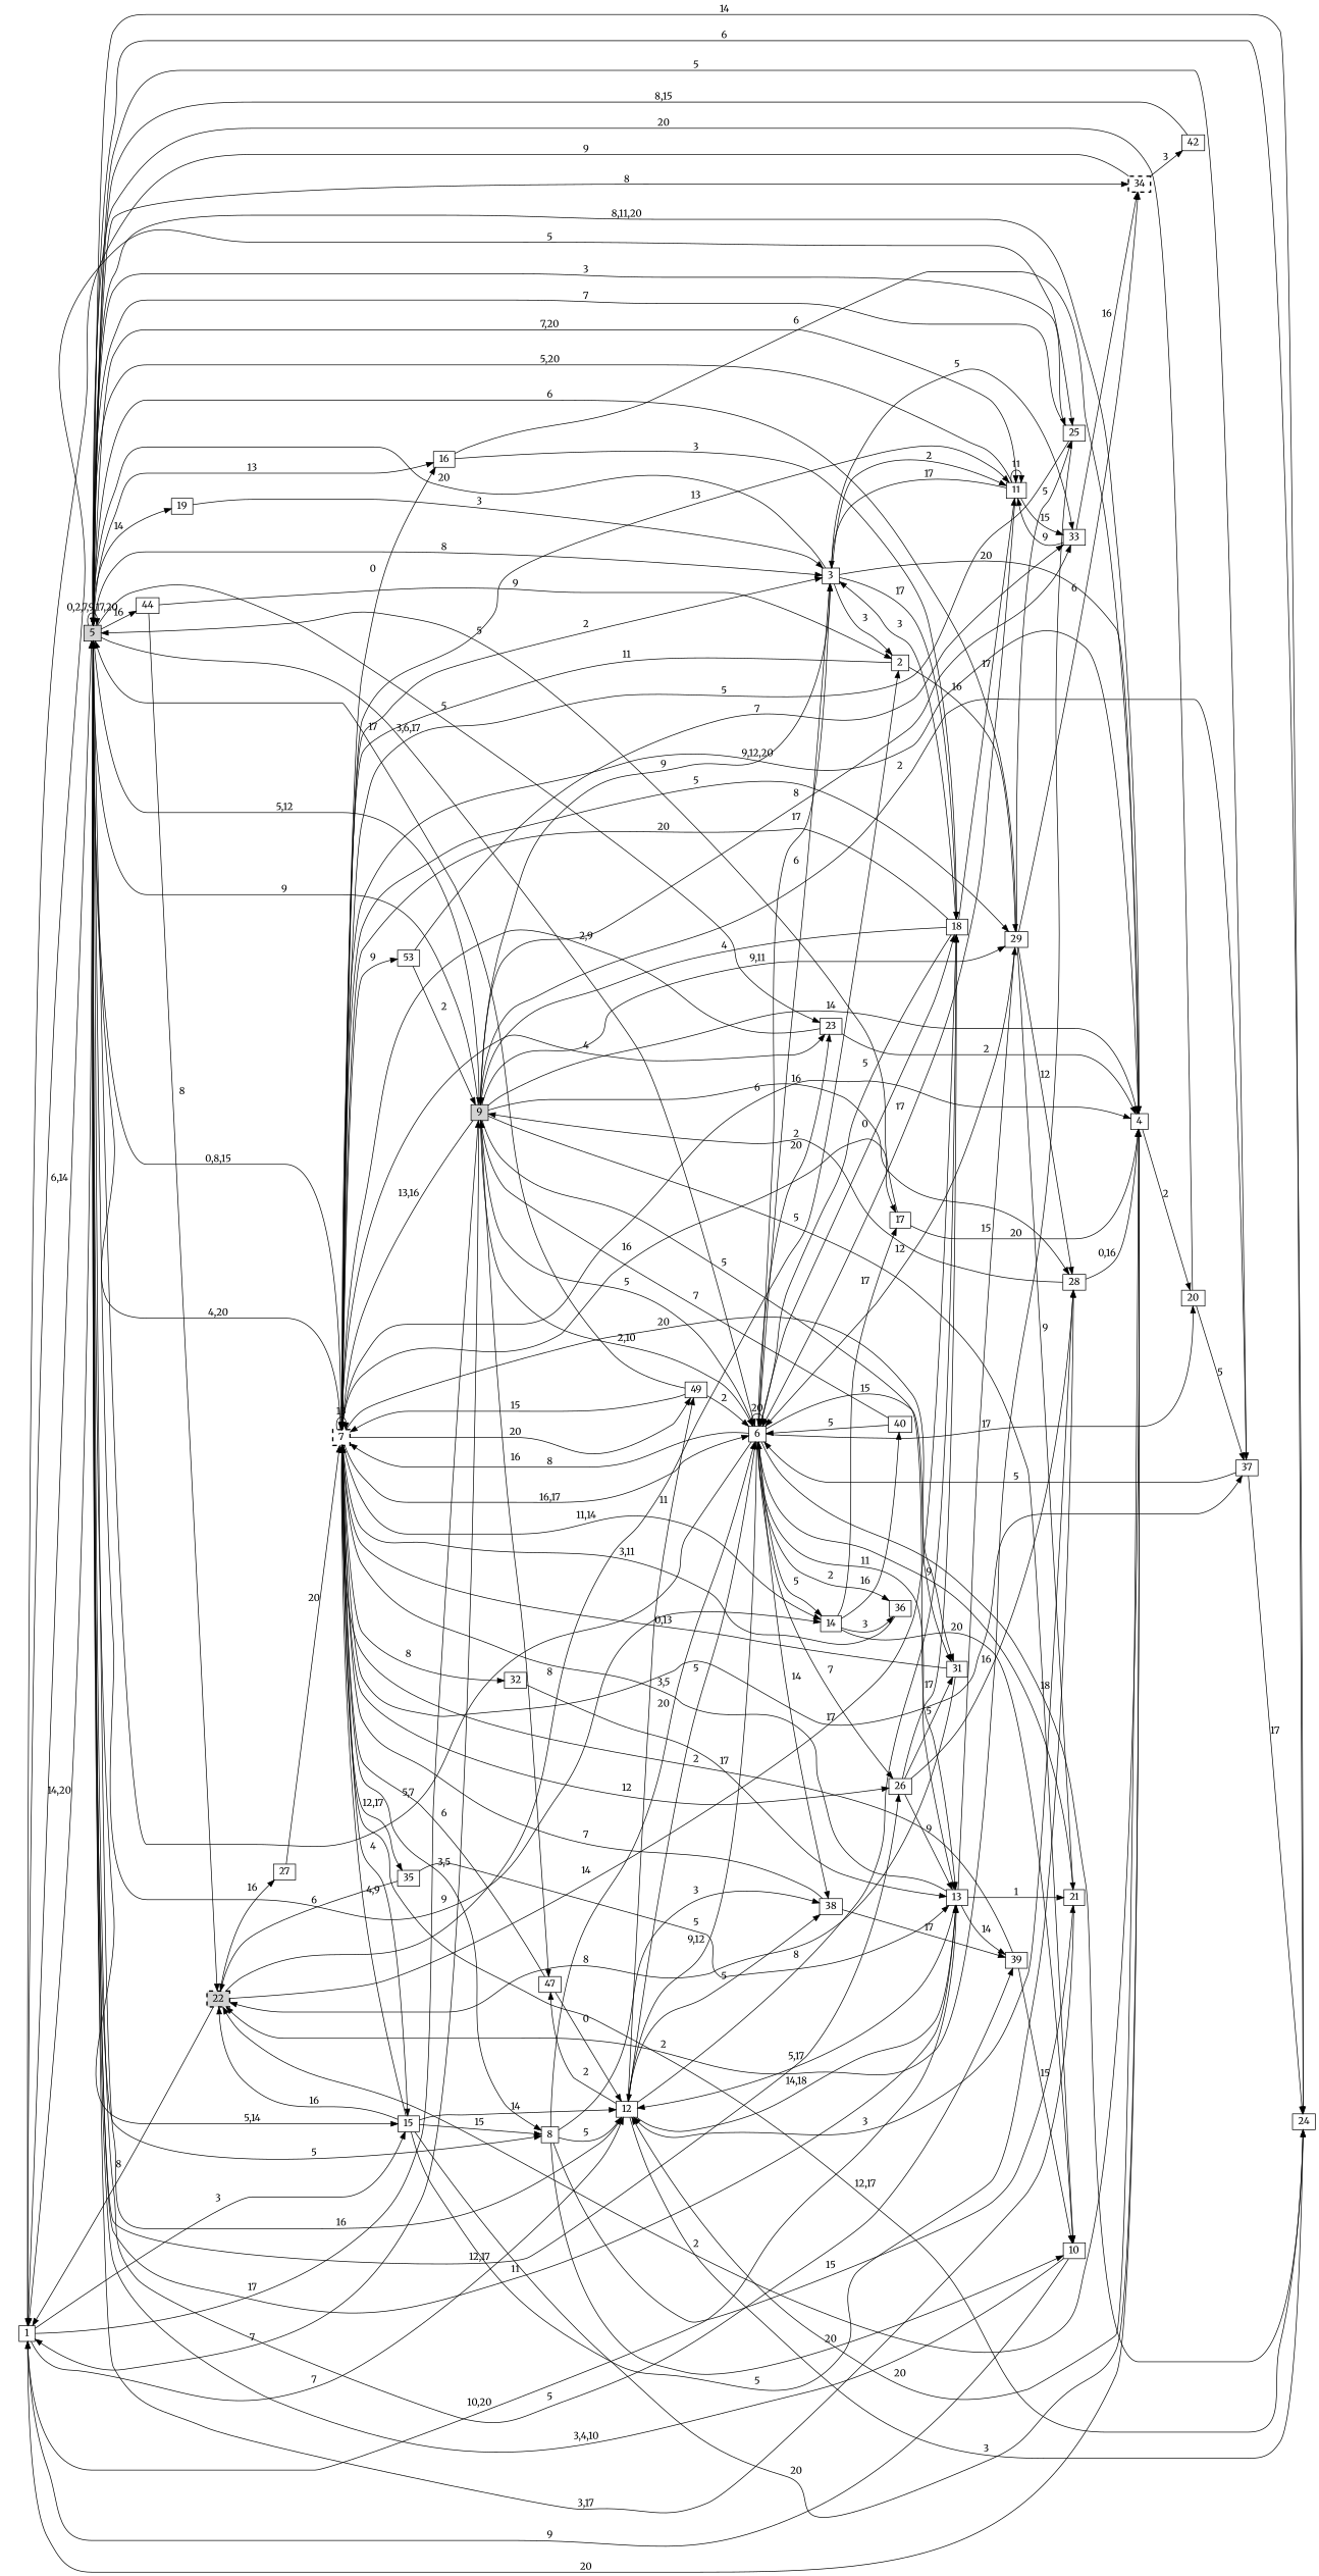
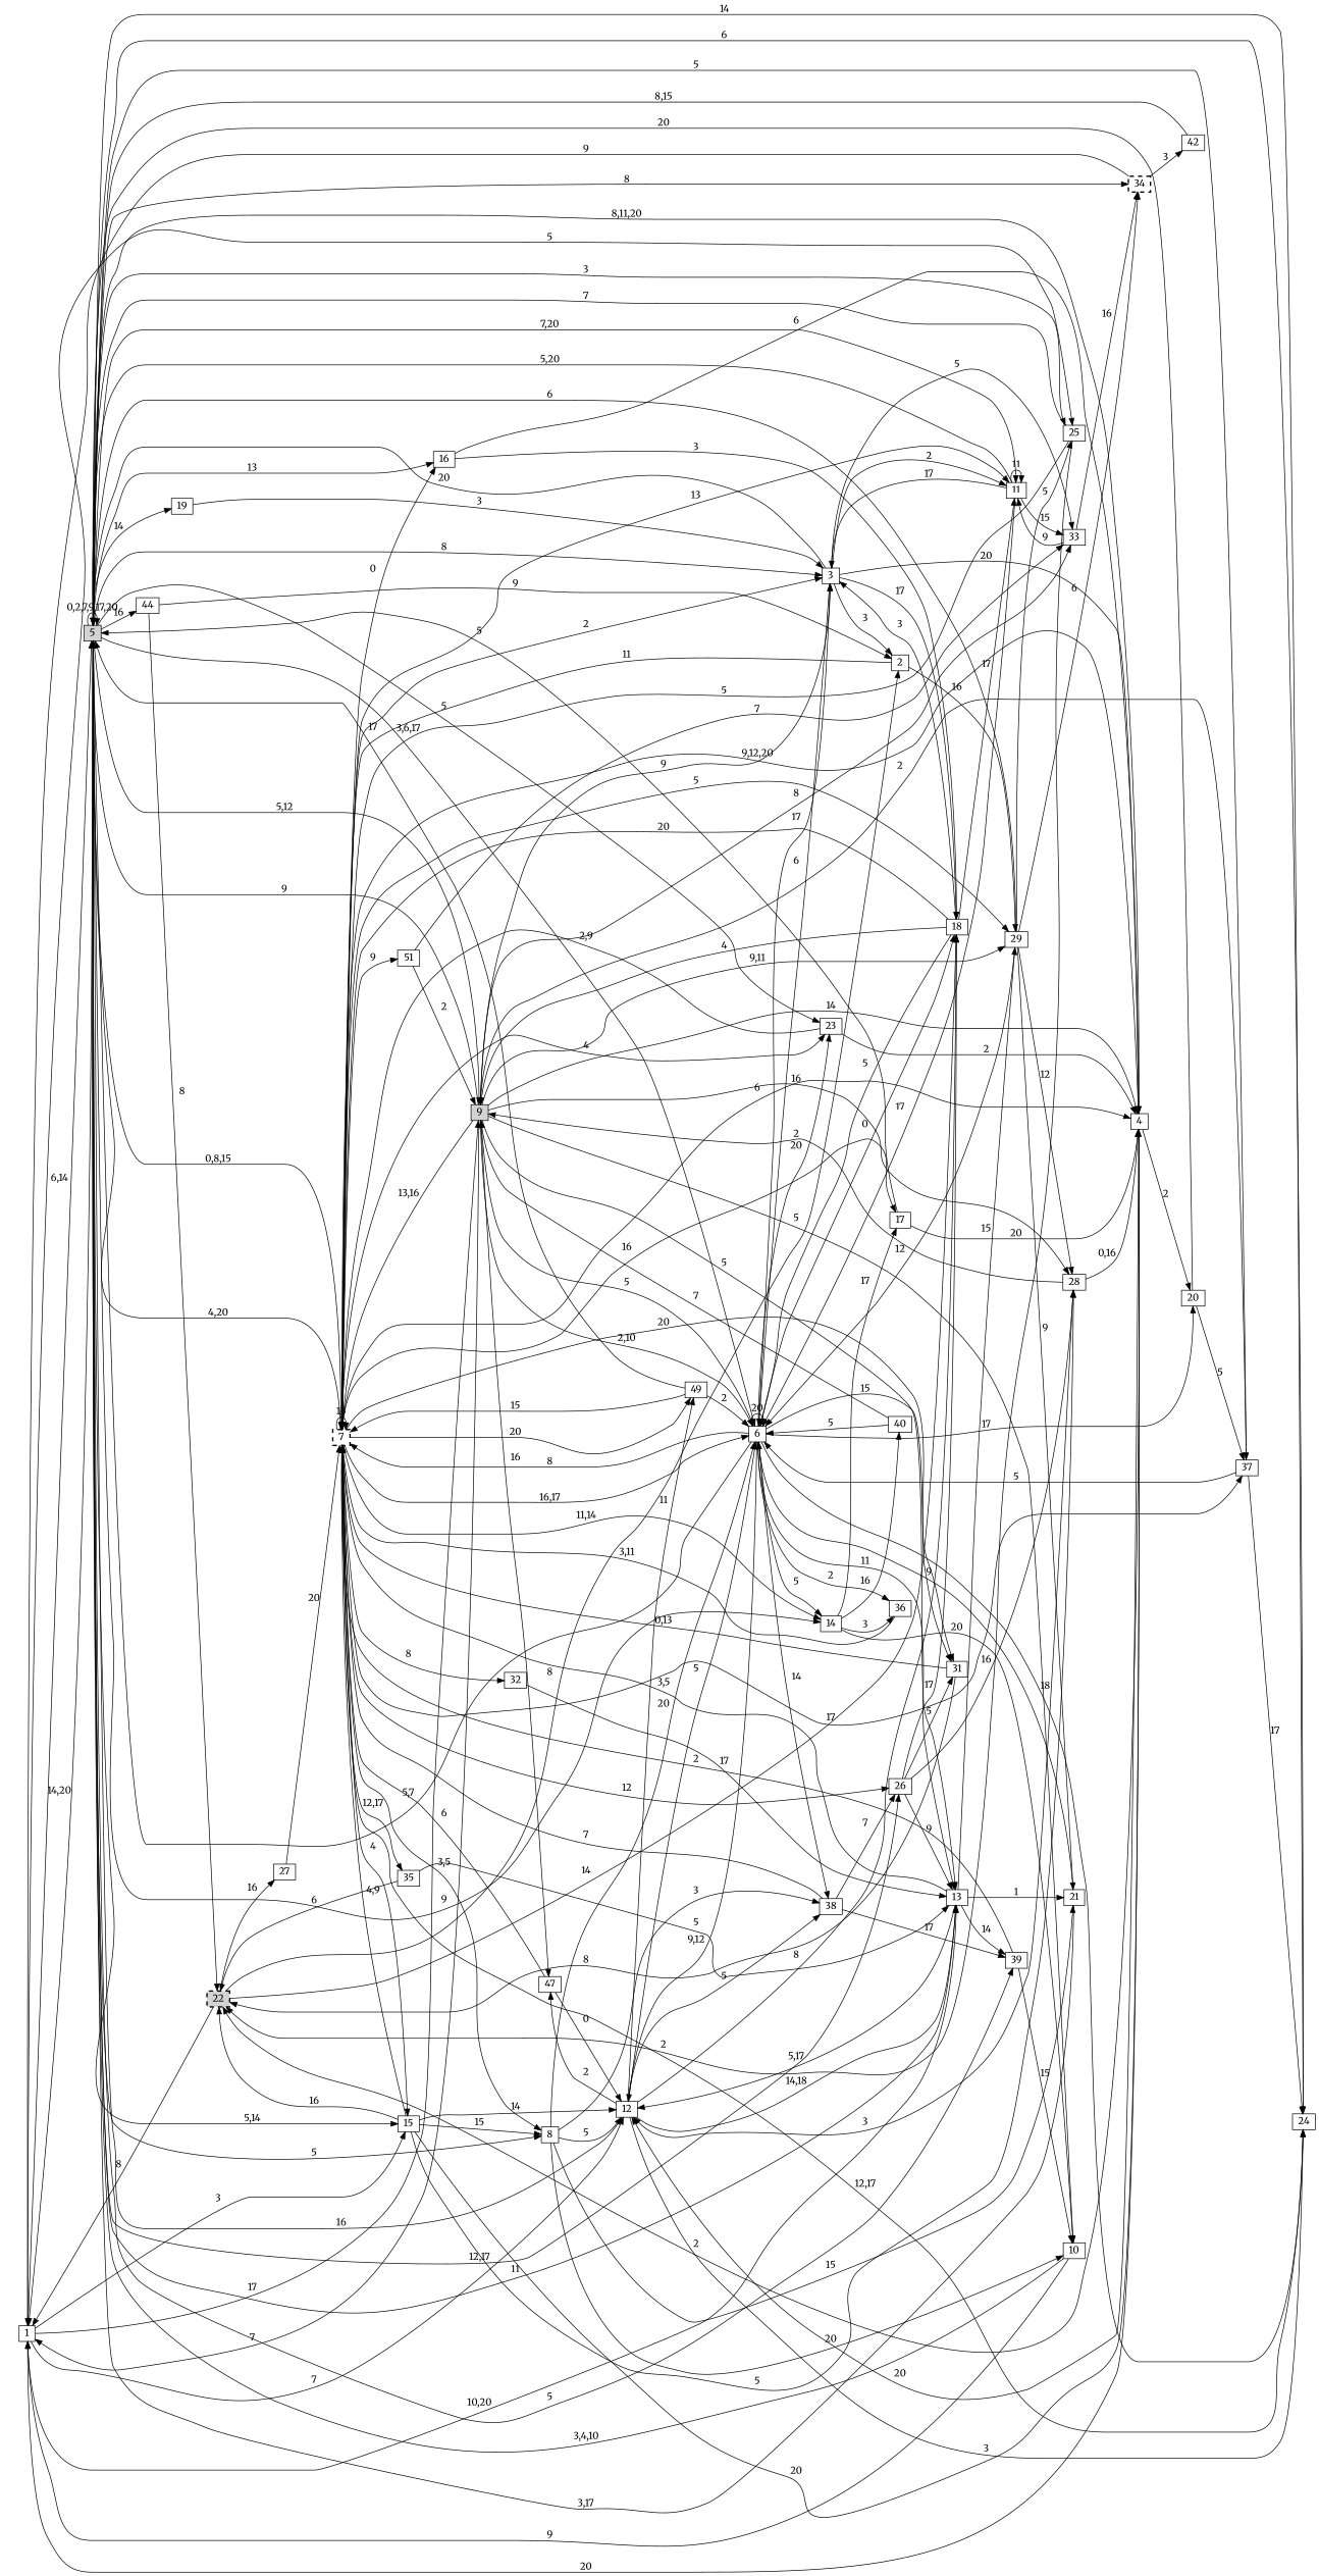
  digraph {
    fontname=Merriweather
    rankdir=LR
    node [fontname=Merriweather shape=box]
    edge [fontname=Merriweather]
    n1 [height=0.1 label=1 width=0.1]
    n2 [height=0.1 label=5 style=filled width=0.1]
    n3 [height=0.1 label=9 style=filled width=0.1]
    n4 [height=0.1 label=12 width=0.1]
    n5 [height=0.1 label=13 width=0.1]
    n6 [height=0.1 label=15 width=0.1]
    n7 [height=0.1 label=25 width=0.1]
    n8 [height=0.1 label=7 style="bold,dashed" width=0.1]
    n9 [height=0.1 label=3 width=0.1]
    n10 [height=0.1 label=6 width=0.1]
    n11 [height=0.1 label=11 width=0.1]
    n12 [height=0.1 label=8 width=0.1]
    n13 [height=0.1 label=14 width=0.1]
    n14 [height=0.1 label=16 width=0.1]
    n15 [height=0.1 label=19 width=0.1]
    n16 [height=0.1 label=23 width=0.1]
    n17 [height=0.1 label=24 width=0.1]
    n18 [height=0.1 label=26 width=0.1]
    n19 [height=0.1 label=34 style="bold,dashed" width=0.1]
    n20 [height=0.1 label=39 width=0.1]
    n21 [height=0.1 label=44 width=0.1]
    n22 [height=0.1 label=4 width=0.1]
    n23 [height=0.1 label=29 width=0.1]
    n24 [height=0.1 label=37 width=0.1]
    n25 [height=0.1 label=10 width=0.1]
    n26 [height=0.1 label=28 width=0.1]
    n27 [height=0.1 label=33 width=0.1]
    n28 [height=0.1 label=47 width=0.1]
    n29 [height=0.1 label=18 width=0.1]
    n30 [height=0.1 label=38 width=0.1]
    n31 [height=0.1 label=49 width=0.1]
    n32 [height=0.1 label=21 width=0.1]
    n33 [height=0.1 label=22 style="filled,bold,dashed" width=0.1]
    n34 [height=0.1 label=2 width=0.1]
    n35 [height=0.1 label=20 width=0.1]
    n36 [height=0.1 label=31 width=0.1]
    n37 [height=0.1 label=17 width=0.1]
    n38 [height=0.1 label=32 width=0.1]
    n39 [height=0.1 label=35 width=0.1]
-   n40 [height=0.1 label=53 width=0.1]
+   n40 [height=0.1 label=51 width=0.1]
    n41 [height=0.1 label=36 width=0.1]
    n42 [height=0.1 label=40 width=0.1]
    n43 [height=0.1 label=27 width=0.1]
    n44 [height=0.1 label=42 width=0.1]
    n1 -> n2 [label="6,14"]
    n1 -> n3 [label=17]
    n1 -> n4 [label=7]
    n1 -> n5 [label="10,20"]
    n1 -> n6 [label=3]
    n1 -> n7 [label=5]
    n2 -> n1 [label="14,20"]
    n2 -> n2 [label="0,2,7,9,17,20"]
    n2 -> n3 [label="5,12"]
    n2 -> n5 [label=11]
    n2 -> n6 [label="5,14"]
    n2 -> n7 [label=3]
    n2 -> n8 [label="0,8,15"]
    n2 -> n9 [label=8]
    n2 -> n10 [label="3,6,17"]
    n2 -> n11 [label="7,20"]
    n2 -> n12 [label=5]
    n2 -> n13 [label=9]
    n2 -> n14 [label=13]
    n2 -> n15 [label=14]
    n2 -> n16 [label=5]
    n2 -> n17 [label=14]
    n2 -> n18 [label="12,17"]
    n2 -> n19 [label=8]
    n2 -> n20 [label=5]
    n2 -> n21 [label=16]
    n3 -> n1 [label=7]
    n3 -> n2 [label=9]
    n3 -> n5 [label=5]
    n3 -> n8 [label="13,16"]
    n3 -> n9 [label=9]
    n3 -> n10 [label="2,10"]
    n3 -> n22 [label=14]
    n3 -> n23 [label="9,11"]
    n3 -> n24 [label=2]
    n3 -> n25 [label=5]
    n3 -> n26 [label=16]
    n3 -> n27 [label=8]
    n3 -> n28 [label=16]
    n4 -> n2 [label=16]
    n4 -> n5 [label="14,18"]
    n4 -> n10 [label=5]
    n4 -> n17 [label=3]
    n4 -> n28 [label=2]
    n4 -> n29 [label=8]
    n4 -> n30 [label=5]
    n4 -> n31 [label=11]
    n5 -> n4 [label="5,17"]
    n5 -> n8 [label="3,5"]
    n5 -> n20 [label=14]
    n5 -> n23 [label=15]
    n5 -> n32 [label=1]
    n6 -> n4 [label=14]
    n6 -> n8 [label="4,9"]
    n6 -> n12 [label=15]
    n6 -> n22 [label=20]
    n6 -> n26 [label=5]
    n6 -> n33 [label=16]
    n7 -> n2 [label=7]
    n7 -> n8 [label=5]
    n7 -> n33 [label=2]
    n8 -> n2 [label="4,20"]
    n8 -> n6 [label=4]
    n8 -> n8 [label=13]
    n8 -> n9 [label=2]
    n8 -> n10 [label="16,17"]
    n8 -> n11 [label=13]
    n8 -> n12 [label="3,5"]
    n8 -> n13 [label="11,14"]
    n8 -> n14 [label=0]
    n8 -> n16 [label=4]
    n8 -> n18 [label=12]
    n8 -> n22 [label=6]
    n8 -> n23 [label=5]
    n8 -> n24 [label=17]
    n8 -> n31 [label=20]
    n8 -> n36 [label=20]
    n8 -> n37 [label=16]
    n8 -> n38 [label=8]
    n8 -> n39 [label="12,17"]
    n8 -> n40 [label=9]
    n9 -> n2 [label=20]
    n9 -> n10 [label=6]
    n9 -> n11 [label=2]
    n9 -> n22 [label=20]
    n9 -> n27 [label=5]
    n9 -> n29 [label=17]
    n9 -> n34 [label=3]
    n10 -> n2 [label="5,7"]
    n10 -> n3 [label=5]
    n10 -> n4 [label="9,12"]
    n10 -> n5 [label=11]
    n10 -> n8 [label=8]
    n10 -> n9 [label=17]
    n10 -> n10 [label=20]
    n10 -> n13 [label=5]
    n10 -> n16 [label=20]
    n10 -> n17 [label=18]
-   n10 -> n18 [label=7]
+   n30 -> n18 [label=7]
    n10 -> n29 [label=0]
    n10 -> n30 [label=14]
    n10 -> n35 [label=17]
    n10 -> n36 [label=15]
    n10 -> n41 [label=2]
    n11 -> n2 [label="5,20"]
    n11 -> n9 [label=17]
    n11 -> n10 [label=17]
    n11 -> n11 [label=11]
    n11 -> n27 [label=15]
    n12 -> n4 [label=5]
    n12 -> n10 [label=20]
    n12 -> n25 [label=20]
    n12 -> n30 [label=3]
    n12 -> n32 [label=15]
    n13 -> n25 [label=20]
    n13 -> n37 [label=17]
    n13 -> n41 [label=3]
    n13 -> n42 [label=16]
    n14 -> n22 [label=6]
    n14 -> n29 [label=3]
    n15 -> n9 [label=3]
    n16 -> n8 [label="2,9"]
    n16 -> n22 [label=2]
    n17 -> n2 [label=6]
    n17 -> n8 [label="12,17"]
    n18 -> n5 [label=9]
    n18 -> n26 [label=16]
    n18 -> n29 [label=17]
    n18 -> n36 [label=5]
    n19 -> n1 [label=9]
    n19 -> n44 [label=3]
    n20 -> n8 [label=2]
    n20 -> n25 [label=15]
    n21 -> n33 [label=8]
    n21 -> n34 [label=9]
    n22 -> n1 [label=20]
    n22 -> n2 [label="8,11,20"]
    n22 -> n4 [label=20]
    n22 -> n8 [label="9,12,20"]
    n22 -> n33 [label=2]
    n22 -> n35 [label=2]
    n23 -> n2 [label=6]
    n23 -> n7 [label=5]
    n23 -> n10 [label=12]
    n23 -> n19 [label=6]
    n23 -> n26 [label=12]
    n23 -> n32 [label=9]
    n24 -> n2 [label=5]
    n24 -> n10 [label=5]
    n24 -> n17 [label=17]
    n25 -> n1 [label=9]
    n25 -> n2 [label="3,4,10"]
    n26 -> n3 [label=2]
    n26 -> n4 [label=3]
    n26 -> n22 [label="0,16"]
    n27 -> n11 [label=9]
    n27 -> n19 [label=16]
    n28 -> n4 [label=0]
    n28 -> n8 [label=6]
    n29 -> n3 [label=4]
    n29 -> n8 [label=20]
    n29 -> n9 [label=3]
    n29 -> n10 [label=5]
    n29 -> n11 [label=17]
    n30 -> n8 [label=7]
    n30 -> n20 [label=17]
    n31 -> n2 [label=17]
    n31 -> n8 [label=15]
    n31 -> n10 [label=2]
    n32 -> n2 [label="3,17"]
    n32 -> n10 [label=9]
    n33 -> n1 [label=8]
    n33 -> n29 [label=14]
    n33 -> n34 [label=8]
    n33 -> n43 [label=16]
    n34 -> n8 [label=11]
    n34 -> n23 [label=16]
    n35 -> n2 [label=20]
    n35 -> n24 [label=5]
    n36 -> n8 [label="0,13"]
    n36 -> n33 [label=8]
    n37 -> n2 [label=5]
    n37 -> n22 [label=20]
    n38 -> n5 [label=17]
    n39 -> n5 [label=5]
    n39 -> n33 [label=6]
    n40 -> n3 [label=2]
    n40 -> n27 [label=7]
    n41 -> n8 [label="3,11"]
    n42 -> n3 [label=7]
    n42 -> n10 [label=5]
    n43 -> n8 [label=20]
    n44 -> n2 [label="8,15"]
  }
